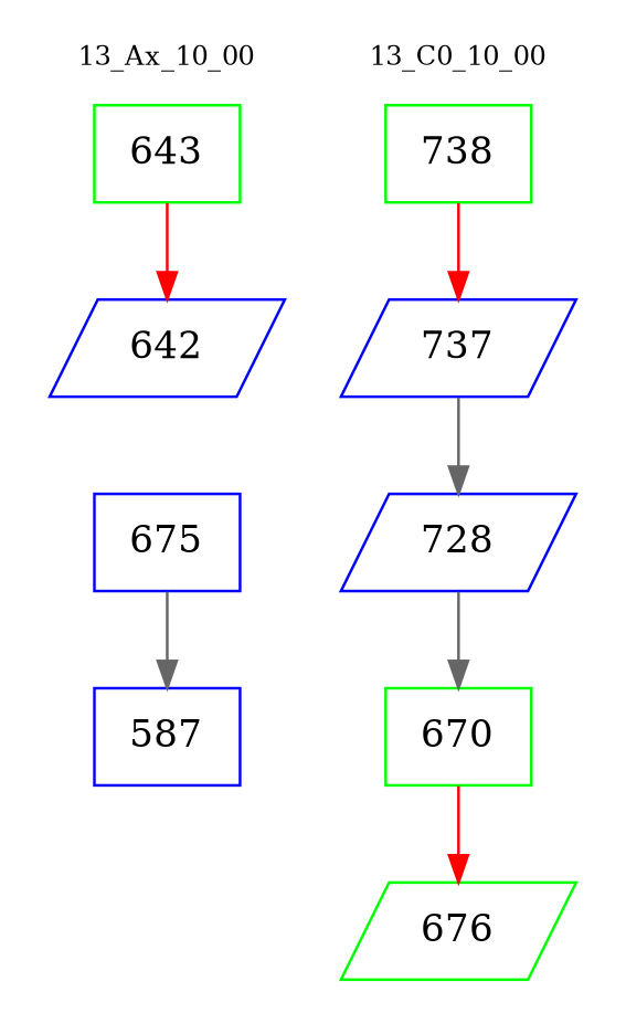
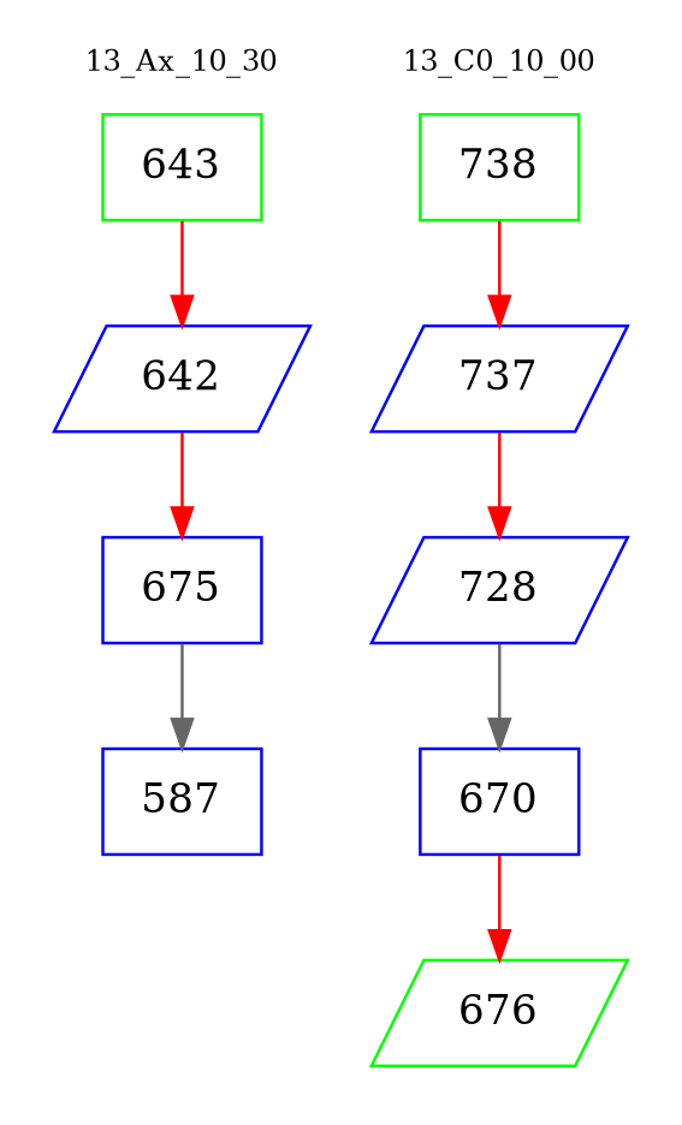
  digraph {
    node [color=blue shape=box]
    edge [color=red]
    n1 [color=green label=643]
    n2 [label=642 shape=parallelogram]
    n3 [label=675]
    n4 [label=587]
    n5 [color=green label=738]
    n6 [label=737 shape=parallelogram]
    n7 [label=728 shape=parallelogram]
-   n8 [color=green label=670]
+   n8 [label=670]
    n9 [color=green label=676 shape=parallelogram]
    subgraph cluster_1 {
      color=white
      fontsize=10
-     label="13_Ax_10_00"
+     label="13_Ax_10_30"
      n1
      n2
      n3
      n4
    }
    subgraph cluster_2 {
      color=white
      fontsize=10
      label="13_C0_10_00"
      n5
      n6
      n7
      n8
      n9
    }
    n1 -> n2
+   n2 -> n3
    n3 -> n4 [color=gray40]
    n5 -> n6
-   n6 -> n7 [color=gray40]
+   n6 -> n7
    n7 -> n8 [color=gray40]
    n8 -> n9
  }
